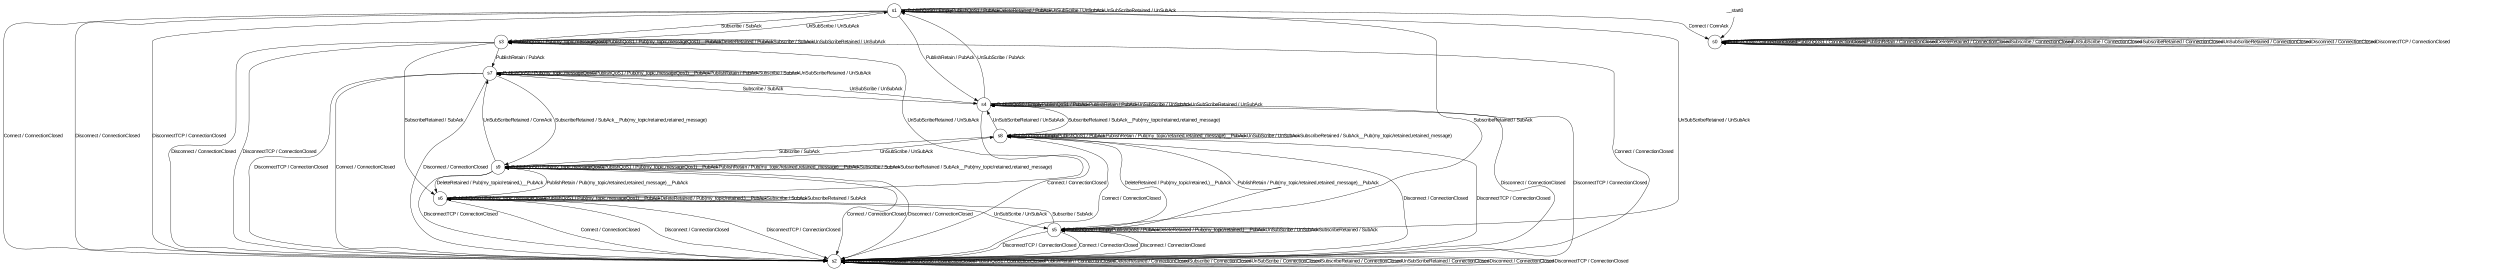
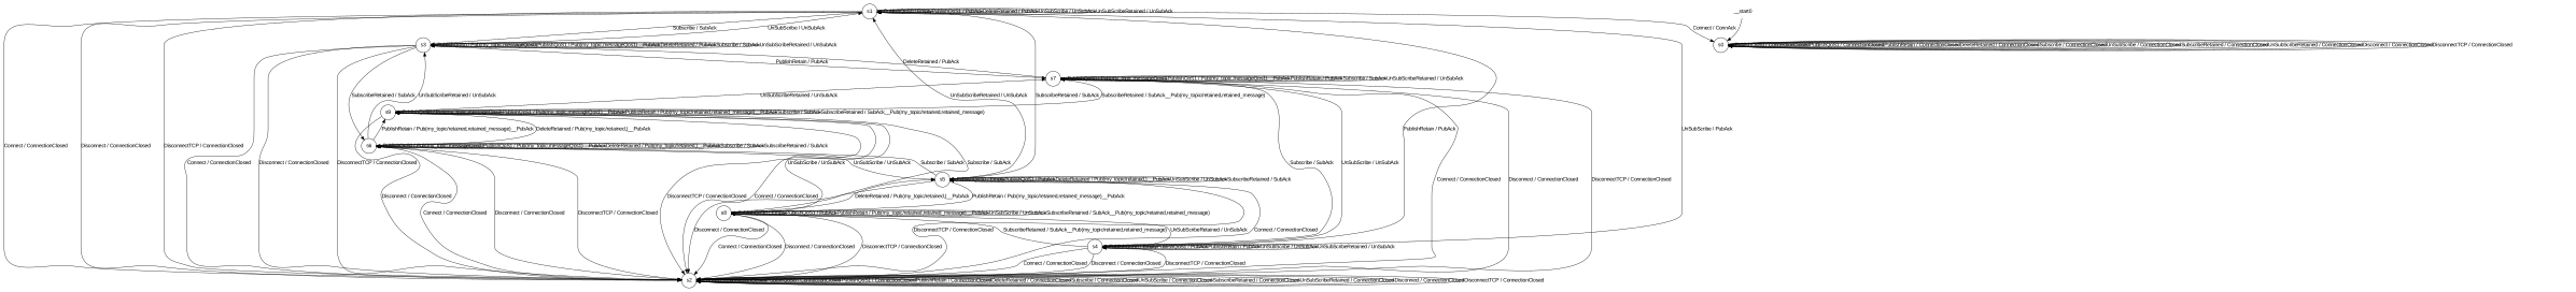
  digraph {
    fontname="Liberation Sans"
    node [fontname="Liberation Sans" shape=circle]
    edge [fontname="Liberation Sans"]
    __start0 [shape=none]
    n2 [label=s0]
    n3 [label=s1]
    n4 [label=s2]
    n5 [label=s3]
    n6 [label=s4]
    n7 [label=s5]
    n8 [label=s6]
    n9 [label=s7]
    n10 [label=s8]
    n11 [label=s9]
    __start0 -> n2
    n2 -> n2 [label="PublishQoS0 / ConnectionClosed"]
    n2 -> n2 [label="PublishQoS1 / ConnectionClosed"]
    n2 -> n2 [label="PublishRetain / ConnectionClosed"]
    n2 -> n2 [label="DeleteRetained / ConnectionClosed"]
    n2 -> n2 [label="Subscribe / ConnectionClosed"]
    n2 -> n2 [label="UnSubScribe / ConnectionClosed"]
    n2 -> n2 [label="SubscribeRetained / ConnectionClosed"]
    n2 -> n2 [label="UnSubScribeRetained / ConnectionClosed"]
    n2 -> n2 [label="Disconnect / ConnectionClosed"]
    n2 -> n2 [label="DisconnectTCP / ConnectionClosed"]
    n3 -> n2 [label="Connect / ConnAck"]
    n3 -> n3 [label="PublishQoS0 / Empty"]
    n3 -> n3 [label="PublishQoS1 / PubAck"]
    n3 -> n3 [label="DeleteRetained / PubAck"]
    n3 -> n3 [label="UnSubScribe / UnSubAck"]
    n3 -> n3 [label="UnSubScribeRetained / UnSubAck"]
    n3 -> n4 [label="Connect / ConnectionClosed"]
    n3 -> n4 [label="Disconnect / ConnectionClosed"]
    n3 -> n4 [label="DisconnectTCP / ConnectionClosed"]
    n3 -> n5 [label="Subscribe / SubAck"]
    n3 -> n6 [label="PublishRetain / PubAck"]
    n3 -> n7 [label="SubscribeRetained / SubAck"]
    n4 -> n4 [label="Connect / ConnectionClosed"]
    n4 -> n4 [label="PublishQoS0 / ConnectionClosed"]
    n4 -> n4 [label="PublishQoS1 / ConnectionClosed"]
    n4 -> n4 [label="PublishRetain / ConnectionClosed"]
    n4 -> n4 [label="DeleteRetained / ConnectionClosed"]
    n4 -> n4 [label="Subscribe / ConnectionClosed"]
    n4 -> n4 [label="UnSubScribe / ConnectionClosed"]
    n4 -> n4 [label="SubscribeRetained / ConnectionClosed"]
    n4 -> n4 [label="UnSubScribeRetained / ConnectionClosed"]
    n4 -> n4 [label="Disconnect / ConnectionClosed"]
    n4 -> n4 [label="DisconnectTCP / ConnectionClosed"]
    n5 -> n3 [label="UnSubScribe / UnSubAck"]
    n5 -> n4 [label="Connect / ConnectionClosed"]
    n5 -> n4 [label="Disconnect / ConnectionClosed"]
    n5 -> n4 [label="DisconnectTCP / ConnectionClosed"]
    n5 -> n5 [label="PublishQoS0 / Pub(my_topic,messageQos0)"]
    n5 -> n5 [label="PublishQoS1 / Pub(my_topic,messageQos1)__PubAck"]
    n5 -> n5 [label="DeleteRetained / PubAck"]
    n5 -> n5 [label="Subscribe / SubAck"]
    n5 -> n5 [label="UnSubScribeRetained / UnSubAck"]
    n5 -> n8 [label="SubscribeRetained / SubAck"]
    n5 -> n9 [label="PublishRetain / PubAck"]
    n6 -> n3 [label="UnSubScribe / PubAck"]
    n6 -> n4 [label="Connect / ConnectionClosed"]
    n6 -> n4 [label="Disconnect / ConnectionClosed"]
    n6 -> n4 [label="DisconnectTCP / ConnectionClosed"]
    n6 -> n6 [label="PublishQoS0 / Empty"]
    n6 -> n6 [label="PublishQoS1 / PubAck"]
    n6 -> n6 [label="PublishRetain / PubAck"]
    n6 -> n6 [label="UnSubScribe / UnSubAck"]
    n6 -> n6 [label="UnSubScribeRetained / UnSubAck"]
    n6 -> n9 [label="Subscribe / SubAck"]
    n6 -> n10 [label="SubscribeRetained / SubAck__Pub(my_topic/retained,retained_message)"]
    n7 -> n3 [label="UnSubScribeRetained / UnSubAck"]
    n7 -> n4 [label="Connect / ConnectionClosed"]
    n7 -> n4 [label="Disconnect / ConnectionClosed"]
    n7 -> n4 [label="DisconnectTCP / ConnectionClosed"]
    n7 -> n7 [label="PublishQoS0 / Empty"]
    n7 -> n7 [label="PublishQoS1 / PubAck"]
    n7 -> n7 [label="DeleteRetained / Pub(my_topic/retained,)__PubAck"]
    n7 -> n7 [label="UnSubScribe / UnSubAck"]
    n7 -> n7 [label="SubscribeRetained / SubAck"]
    n7 -> n8 [label="Subscribe / SubAck"]
    n7 -> n10 [label="PublishRetain / Pub(my_topic/retained,retained_message)__PubAck"]
    n8 -> n4 [label="Connect / ConnectionClosed"]
    n8 -> n4 [label="Disconnect / ConnectionClosed"]
    n8 -> n4 [label="DisconnectTCP / ConnectionClosed"]
    n8 -> n5 [label="UnSubScribeRetained / UnSubAck"]
    n8 -> n7 [label="UnSubScribe / UnSubAck"]
    n8 -> n8 [label="PublishQoS0 / Pub(my_topic,messageQos0)"]
    n8 -> n8 [label="PublishQoS1 / Pub(my_topic,messageQos1)__PubAck"]
    n8 -> n8 [label="DeleteRetained / Pub(my_topic/retained,)__PubAck"]
    n8 -> n8 [label="Subscribe / SubAck"]
    n8 -> n8 [label="SubscribeRetained / SubAck"]
    n8 -> n11 [label="PublishRetain / Pub(my_topic/retained,retained_message)__PubAck"]
    n9 -> n4 [label="Connect / ConnectionClosed"]
    n9 -> n4 [label="Disconnect / ConnectionClosed"]
    n9 -> n4 [label="DisconnectTCP / ConnectionClosed"]
+   n9 -> n5 [label="DeleteRetained / PubAck"]
    n9 -> n6 [label="UnSubScribe / UnSubAck"]
    n9 -> n9 [label="PublishQoS0 / Pub(my_topic,messageQos0)"]
    n9 -> n9 [label="PublishQoS1 / Pub(my_topic,messageQos1)__PubAck"]
    n9 -> n9 [label="PublishRetain / PubAck"]
    n9 -> n9 [label="Subscribe / SubAck"]
    n9 -> n9 [label="UnSubScribeRetained / UnSubAck"]
    n9 -> n11 [label="SubscribeRetained / SubAck__Pub(my_topic/retained,retained_message)"]
    n10 -> n4 [label="Connect / ConnectionClosed"]
    n10 -> n4 [label="Disconnect / ConnectionClosed"]
    n10 -> n4 [label="DisconnectTCP / ConnectionClosed"]
    n10 -> n6 [label="UnSubScribeRetained / UnSubAck"]
    n10 -> n7 [label="DeleteRetained / Pub(my_topic/retained,)__PubAck"]
    n10 -> n10 [label="PublishQoS0 / Empty"]
    n10 -> n10 [label="PublishQoS1 / PubAck"]
    n10 -> n10 [label="PublishRetain / Pub(my_topic/retained,retained_message)__PubAck"]
    n10 -> n10 [label="UnSubScribe / UnSubAck"]
    n10 -> n10 [label="SubscribeRetained / SubAck__Pub(my_topic/retained,retained_message)"]
    n10 -> n11 [label="Subscribe / SubAck"]
    n11 -> n4 [label="Connect / ConnectionClosed"]
    n11 -> n4 [label="Disconnect / ConnectionClosed"]
    n11 -> n4 [label="DisconnectTCP / ConnectionClosed"]
    n11 -> n8 [label="DeleteRetained / Pub(my_topic/retained,)__PubAck"]
-   n11 -> n9 [label="UnSubScribeRetained / ConnAck"]
+   n11 -> n9 [label="UnSubScribeRetained / UnSubAck"]
    n11 -> n10 [label="UnSubScribe / UnSubAck"]
    n11 -> n11 [label="PublishQoS0 / Pub(my_topic,messageQos0)"]
    n11 -> n11 [label="PublishQoS1 / Pub(my_topic,messageQos1)__PubAck"]
    n11 -> n11 [label="PublishRetain / Pub(my_topic/retained,retained_message)__PubAck"]
    n11 -> n11 [label="Subscribe / SubAck"]
    n11 -> n11 [label="SubscribeRetained / SubAck__Pub(my_topic/retained,retained_message)"]
  }
